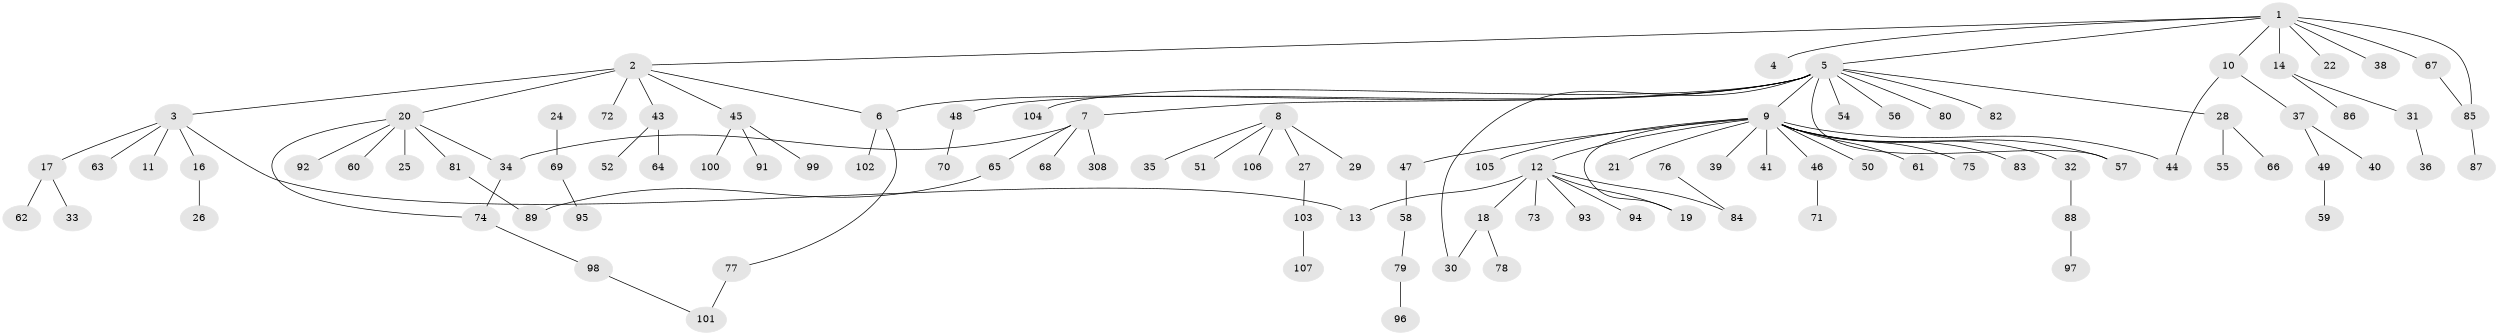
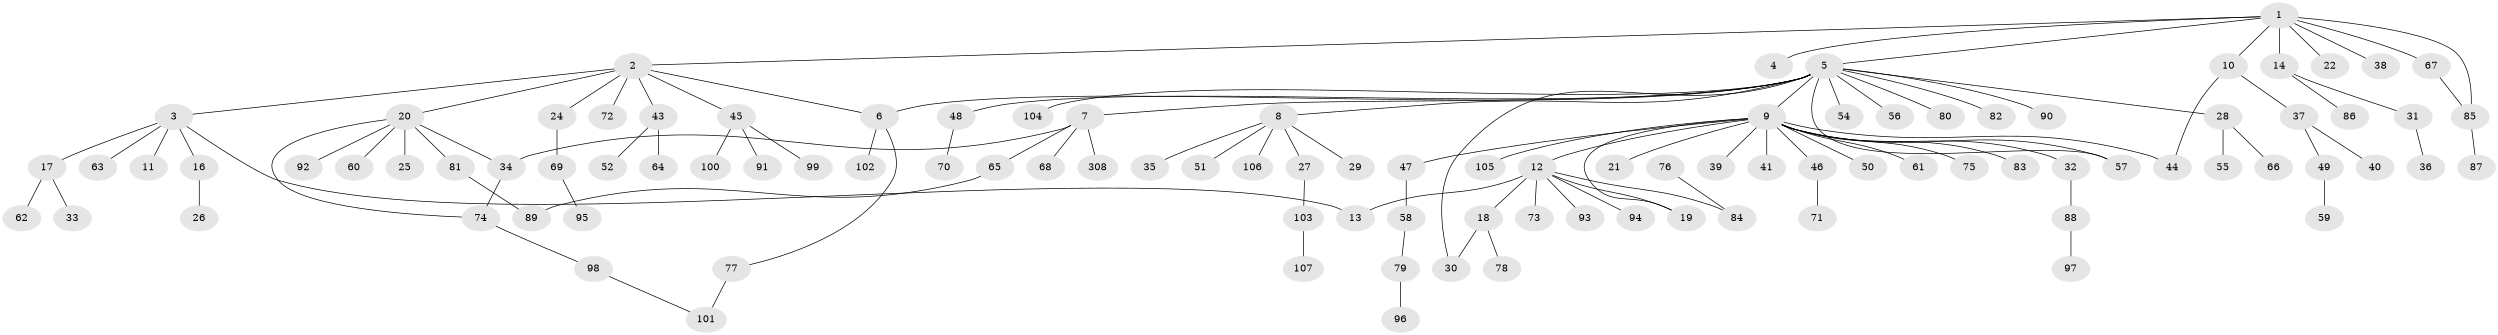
  graph {
    node [color=gray90 style=filled]
    1
    2
    4
    5
    10
    14
    22
    38
    67
    85
    3
    6
    20
    24
    43
    45
    72
    7
    8
    9
    28
    30
    48
    54
    56
    57
    80
    82
+   90
    104
    44
    37
    31
    86
    87
    11
    13
    16
    17
    63
    77
    102
    34
    25
    60
    74
    81
    92
    69
    52
    64
    91
    99
    100
    26
    33
    62
    65
    68
    n60 [label=308]
    27
    29
    35
    51
    106
    12
    19
    21
    32
    39
    41
    46
    47
    50
    61
    75
    83
    105
    55
    66
    70
    101
    89
    103
    18
    73
    84
    93
    94
    88
    71
    58
    40
    49
    78
    76
    36
    98
    95
    107
    97
    59
    79
    96
    1 -- 2
    1 -- 4
    1 -- 5
    1 -- 10
    1 -- 14
    1 -- 22
    1 -- 38
    1 -- 67
    1 -- 85
    2 -- 3
    2 -- 6
    2 -- 20
+   2 -- 24
    2 -- 43
    2 -- 45
    2 -- 72
    5 -- 6
    5 -- 7
+   5 -- 8
    5 -- 9
    5 -- 28
    5 -- 30
    5 -- 48
    5 -- 54
    5 -- 56
    5 -- 57
    5 -- 80
    5 -- 82
+   5 -- 90
    5 -- 104
    10 -- 44
    10 -- 37
    14 -- 31
    14 -- 86
    67 -- 85
    85 -- 87
    3 -- 11
    3 -- 13
    3 -- 16
    3 -- 17
    3 -- 63
    6 -- 77
    6 -- 102
    20 -- 34
    20 -- 25
    20 -- 60
    20 -- 74
    20 -- 81
    20 -- 92
    24 -- 69
    43 -- 52
    43 -- 64
    45 -- 91
    45 -- 99
    45 -- 100
    7 -- 34
    7 -- 65
    7 -- 68
    7 -- n60
    8 -- 27
    8 -- 29
    8 -- 35
    8 -- 51
    8 -- 106
    9 -- 57
    9 -- 44
    9 -- 12
    9 -- 19
    9 -- 21
    9 -- 32
    9 -- 39
    9 -- 41
    9 -- 46
    9 -- 47
    9 -- 50
    9 -- 61
    9 -- 75
    9 -- 83
    9 -- 105
    28 -- 55
    28 -- 66
    48 -- 70
    37 -- 40
    37 -- 49
    31 -- 36
    16 -- 26
    17 -- 33
    17 -- 62
    77 -- 101
    34 -- 74
    74 -- 98
    81 -- 89
    69 -- 95
    65 -- 89
    27 -- 103
    12 -- 13
    12 -- 19
    12 -- 18
    12 -- 73
    12 -- 84
    12 -- 93
    12 -- 94
    32 -- 88
    46 -- 71
    47 -- 58
    103 -- 107
    18 -- 30
    18 -- 78
    88 -- 97
    58 -- 79
    49 -- 59
    76 -- 84
    98 -- 101
    79 -- 96
  }
